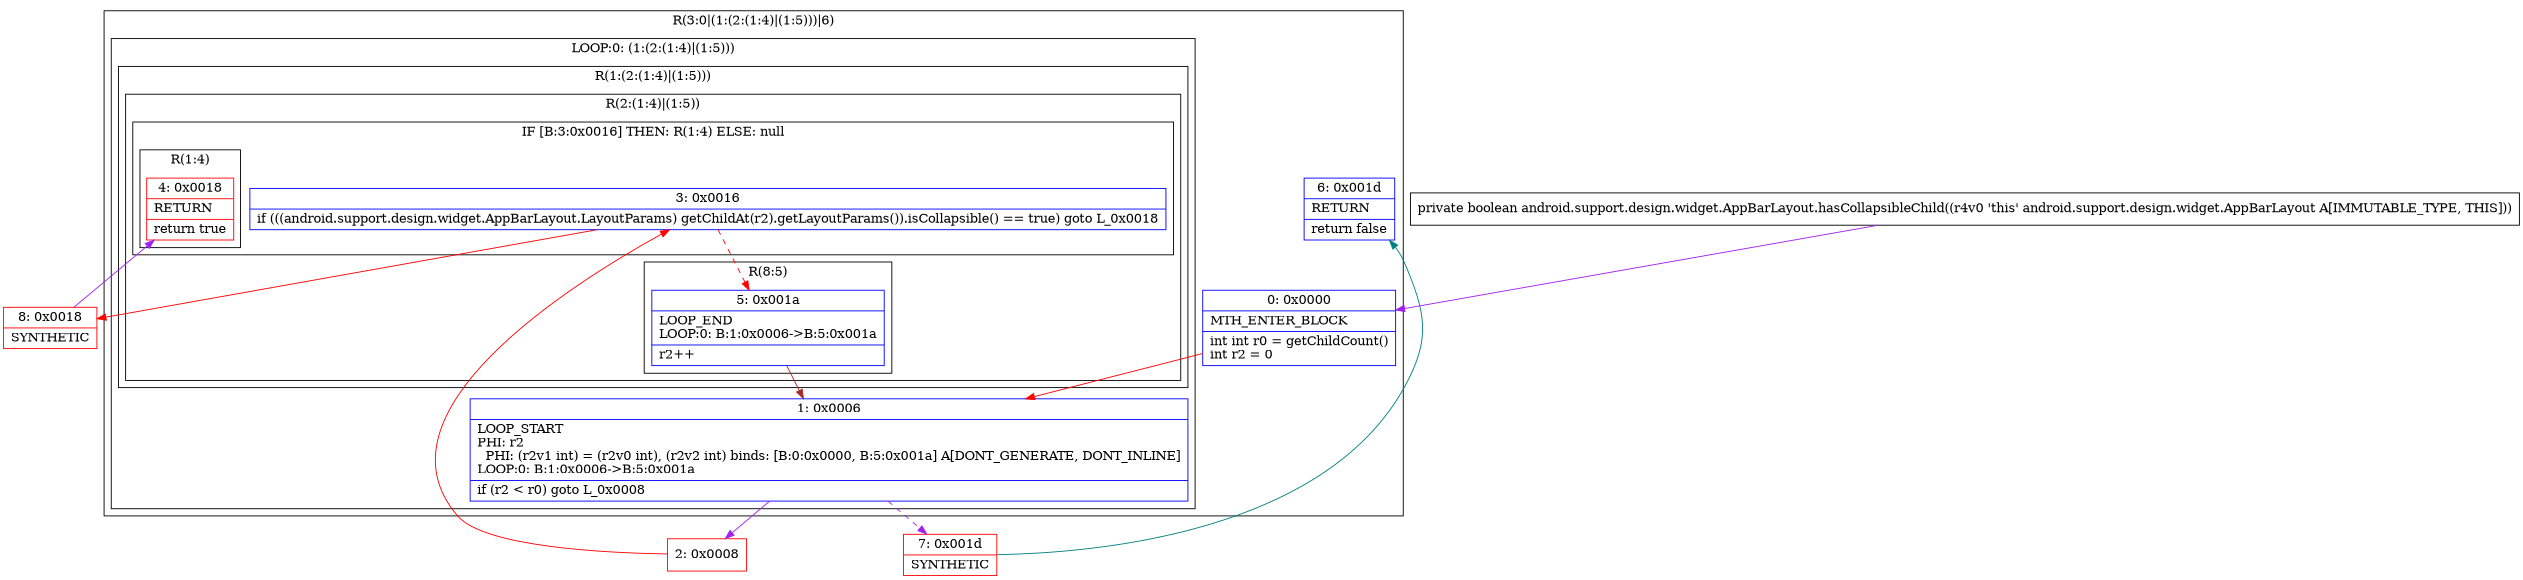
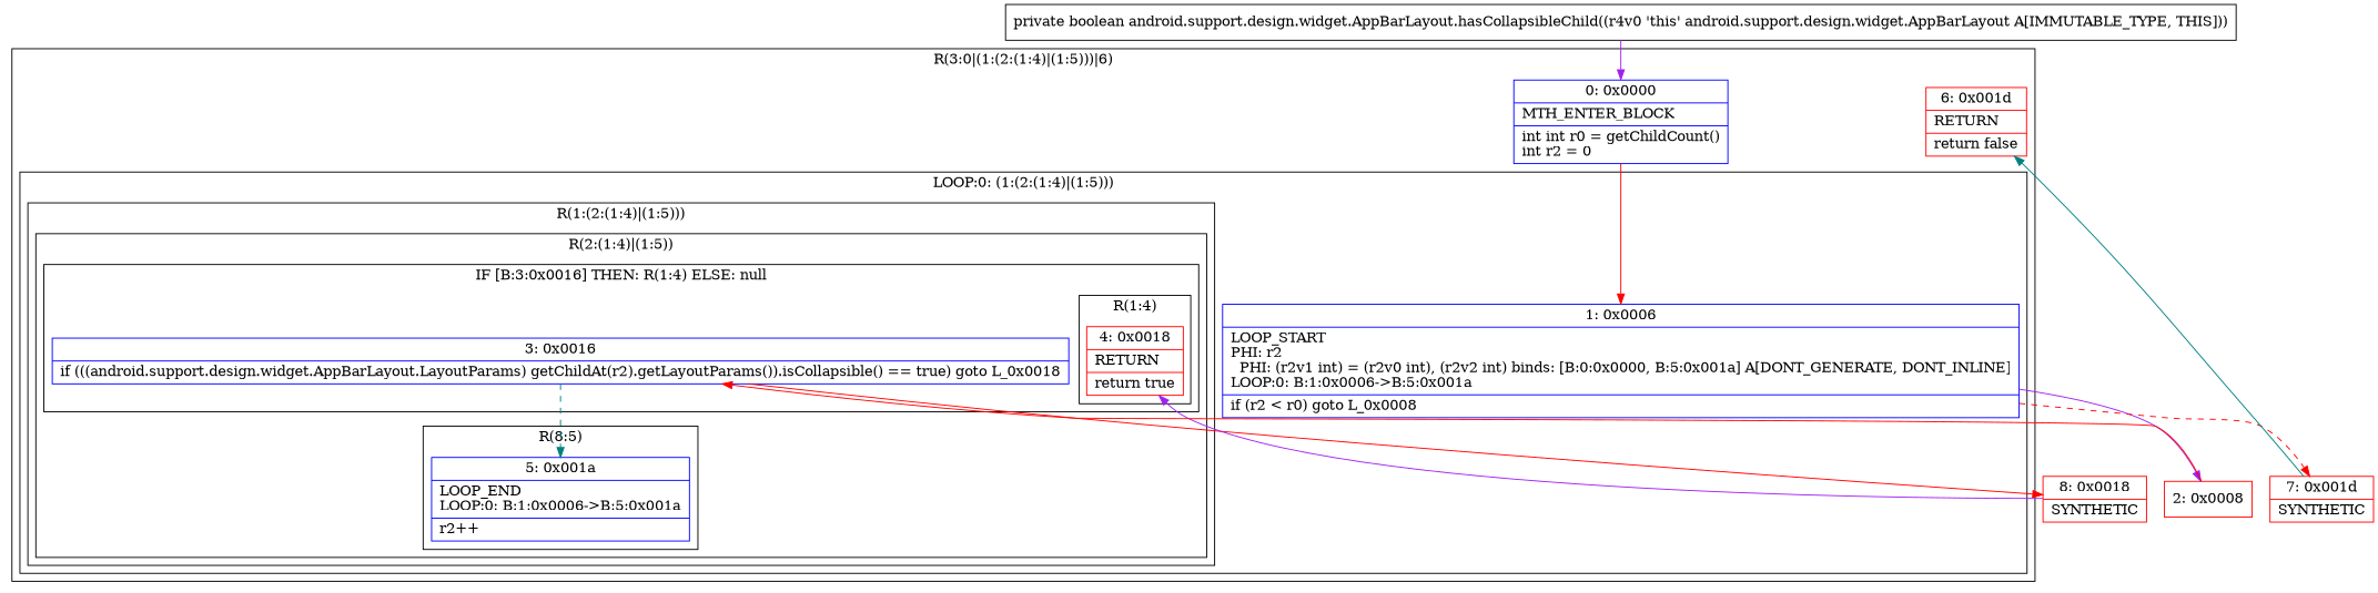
  digraph {
    node [color=blue shape=record]
    edge [color=red]
    n1 [color=red label="{4\:\ 0x0018|RETURN\l|return true\l}"]
    n2 [label="{3\:\ 0x0016|if (((android.support.design.widget.AppBarLayout.LayoutParams) getChildAt(r2).getLayoutParams()).isCollapsible() == true) goto L_0x0018\l}"]
    n3 [label="{5\:\ 0x001a|LOOP_END\lLOOP:0: B:1:0x0006\-\>B:5:0x001a\l|r2++\l}"]
    n4 [label="{1\:\ 0x0006|LOOP_START\lPHI: r2 \l  PHI: (r2v1 int) = (r2v0 int), (r2v2 int) binds: [B:0:0x0000, B:5:0x001a] A[DONT_GENERATE, DONT_INLINE]\lLOOP:0: B:1:0x0006\-\>B:5:0x001a\l|if (r2 \< r0) goto L_0x0008\l}"]
    n5 [label="{0\:\ 0x0000|MTH_ENTER_BLOCK\l|int int r0 = getChildCount()\lint r2 = 0\l}"]
-   n6 [label="{6\:\ 0x001d|RETURN\l|return false\l}"]
+   n6 [color=red label="{6\:\ 0x001d|RETURN\l|return false\l}"]
    n7 [color=red label="{8\:\ 0x0018|SYNTHETIC\l}"]
    n8 [color=red label="{2\:\ 0x0008}"]
    n9 [color=red label="{7\:\ 0x001d|SYNTHETIC\l}"]
    n10 [label="{private boolean android.support.design.widget.AppBarLayout.hasCollapsibleChild((r4v0 'this' android.support.design.widget.AppBarLayout A[IMMUTABLE_TYPE, THIS])) }" color=""]
    subgraph cluster_1 {
      label="R(3:0|(1:(2:(1:4)|(1:5)))|6)"
      n5
      n6
      subgraph cluster_2 {
        label="LOOP:0: (1:(2:(1:4)|(1:5)))"
        n4
        subgraph cluster_3 {
          label="R(1:(2:(1:4)|(1:5)))"
          subgraph cluster_4 {
            label="R(2:(1:4)|(1:5))"
            subgraph cluster_5 {
              label="IF [B:3:0x0016] THEN: R(1:4) ELSE: null"
              n2
              subgraph cluster_6 {
                label="R(1:4)"
                n1
              }
            }
            subgraph cluster_7 {
              label="R(8:5)"
              n3
            }
          }
        }
      }
    }
-   n2 -> n3 [style=dashed]
+   n2 -> n3 [color=teal style=dashed]
    n2 -> n7
-   n3 -> n4 [color=brown]
    n4 -> n8 [color=purple]
-   n4 -> n9 [color=purple style=dashed]
+   n4 -> n9 [style=dashed]
    n5 -> n4
    n7 -> n1 [color=purple]
    n8 -> n2
    n9 -> n6 [color=teal]
    n10 -> n5 [color=purple]
  }
